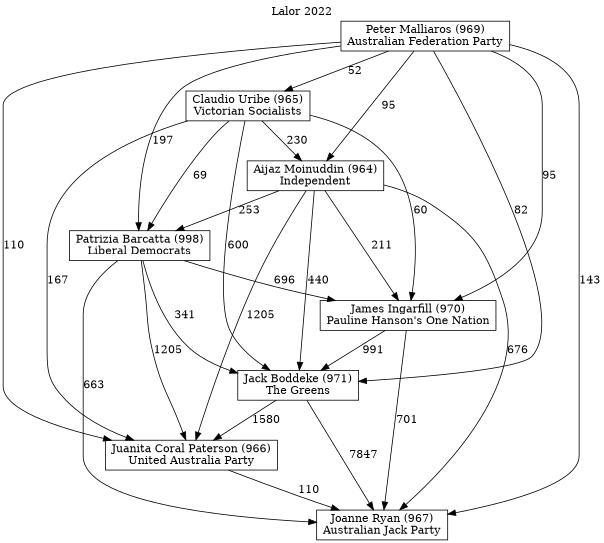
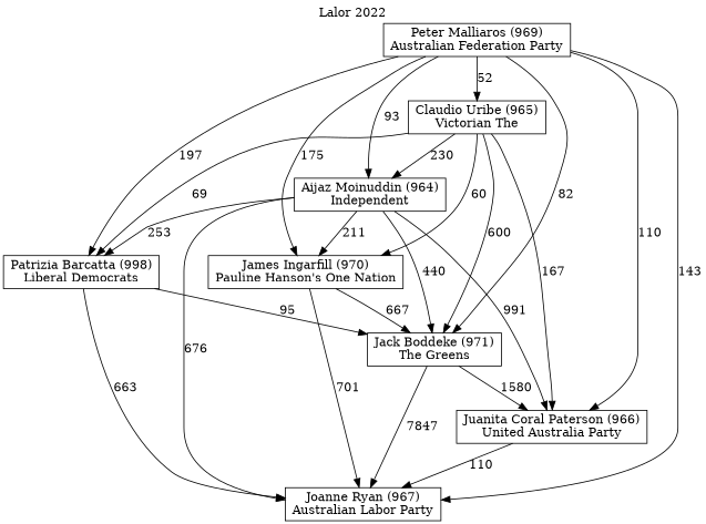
  digraph {
    label="Lalor 2022"
    labelloc=t
    mclimit=10
    node [shape=box]
-   n1 [label="Claudio Uribe (965)\nVictorian Socialists"]
+   n1 [label="Claudio Uribe (965)\nVictorian The"]
    n2 [label="Juanita Coral Paterson (966)\nUnited Australia Party"]
    n3 [label="James Ingarfill (970)\nPauline Hanson's One Nation"]
    n4 [label="Aijaz Moinuddin (964)\nIndependent"]
    n5 [label="Jack Boddeke (971)\nThe Greens"]
    n6 [label="Patrizia Barcatta (998)\nLiberal Democrats"]
-   n7 [label="Joanne Ryan (967)\nAustralian Jack Party"]
+   n7 [label="Joanne Ryan (967)\nAustralian Labor Party"]
    n8 [label="Peter Malliaros (969)\nAustralian Federation Party"]
    n1 -> n2 [label=167]
    n1 -> n3 [label=60]
    n1 -> n4 [label=230]
    n1 -> n5 [label=600]
    n1 -> n6 [label=69]
    n2 -> n7 [label=110]
-   n3 -> n5 [label=991]
+   n3 -> n5 [label=667]
    n3 -> n7 [label=701]
-   n4 -> n2 [label=1205]
+   n4 -> n2 [label=991]
    n4 -> n3 [label=211]
    n4 -> n5 [label=440]
    n4 -> n6 [label=253]
    n4 -> n7 [label=676]
    n5 -> n2 [label=1580]
    n5 -> n7 [label=7847]
-   n6 -> n2 [label=1205]
-   n6 -> n3 [label=696]
-   n6 -> n5 [label=341]
+   n6 -> n5 [label=95]
    n6 -> n7 [label=663]
    n8 -> n1 [label=52]
    n8 -> n2 [label=110]
-   n8 -> n3 [label=95]
-   n8 -> n4 [label=95]
+   n8 -> n3 [label=175]
+   n8 -> n4 [label=93]
    n8 -> n5 [label=82]
    n8 -> n6 [label=197]
    n8 -> n7 [label=143]
  }
